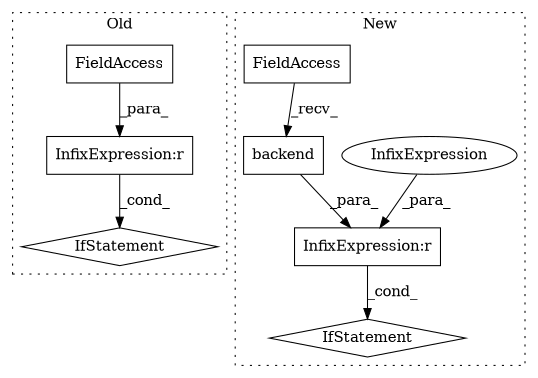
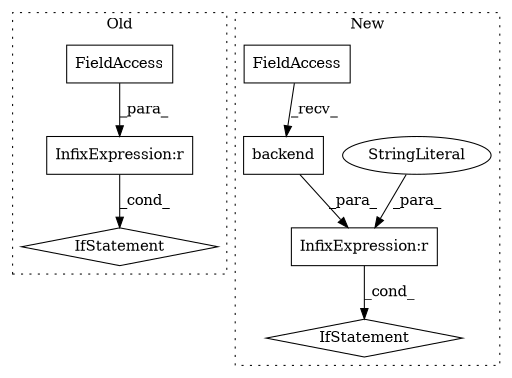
  digraph {
    node [a=25 l="4,2" shape=box]
    n1 [label=IfStatement s="66594,66620" shape=diamond]
    n2 [a=27 l=4 label="InfixExpression:r" s=66606]
    n3 [a=22 l=8 label=FieldAccess s=66598]
    n4 [a=32 l=9 label=backend s=781]
    n5 [a=27 l=4 label="InfixExpression:r" s=790]
-   n6 [a=45 l=12 label=InfixExpression s=794 shape=ellipse]
+   n6 [a=45 l=12 label=StringLiteral s=794 shape=ellipse]
    n7 [a=22 l=13 label=FieldAccess s=767]
    n8 [label=IfStatement s="763,806" shape=diamond]
    subgraph cluster_1 {
      label=Old
      style=dotted
      n1
      n2
      n3
    }
    subgraph cluster_2 {
      label=New
      style=dotted
      n4
      n5
      n6
      n7
      n8
    }
    n2 -> n1 [label=_cond_]
    n3 -> n2 [label=_para_]
    n4 -> n5 [label=_para_]
    n5 -> n8 [label=_cond_]
    n6 -> n5 [label=_para_]
    n7 -> n4 [label=_recv_]
  }
